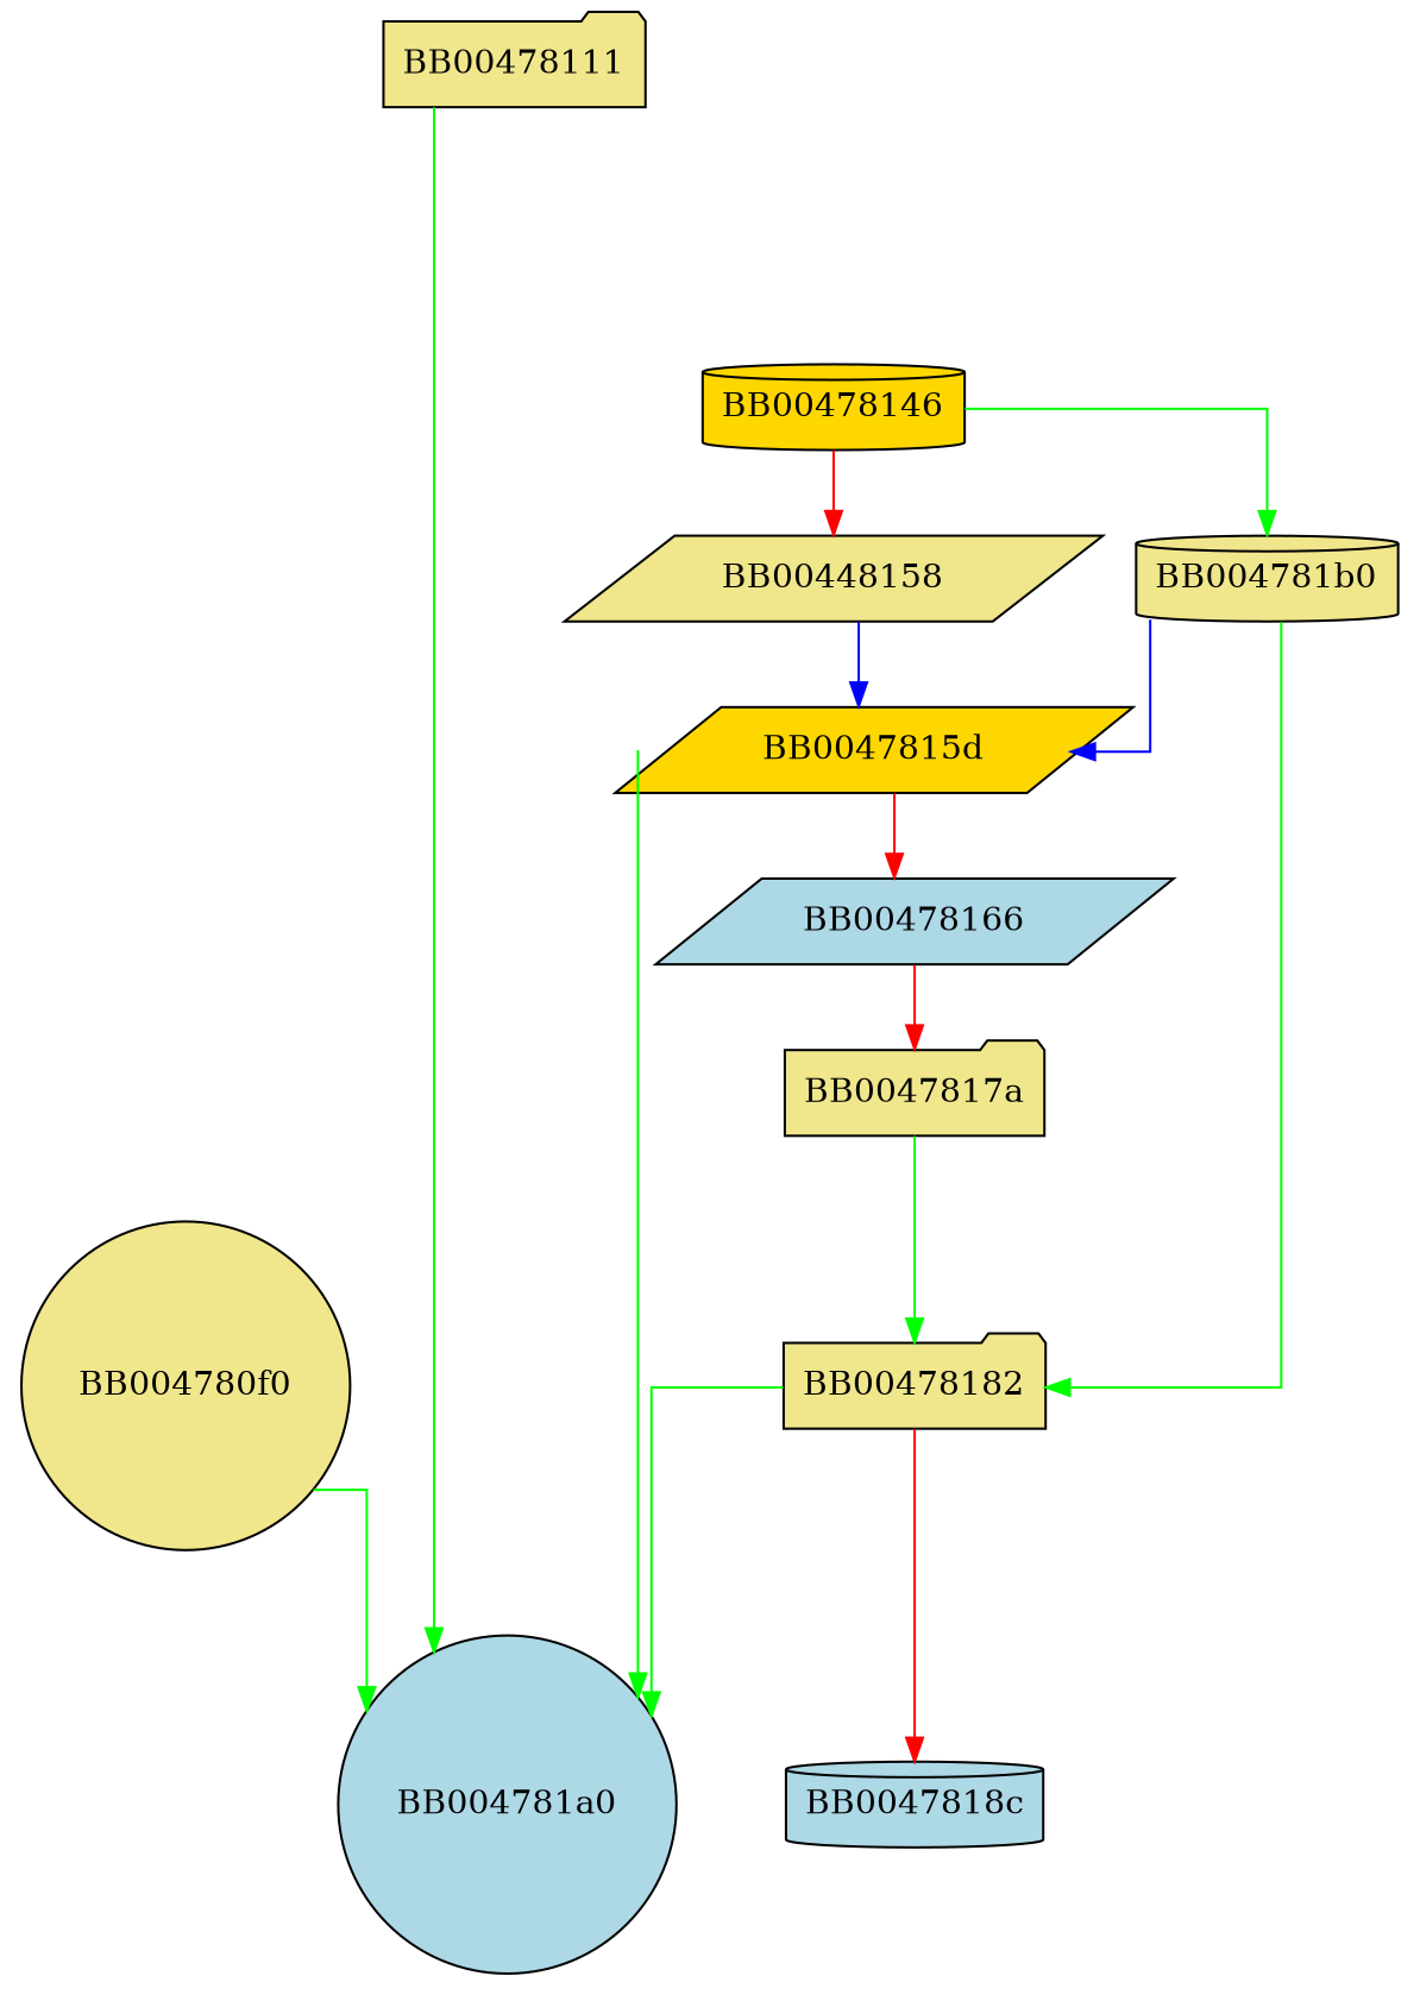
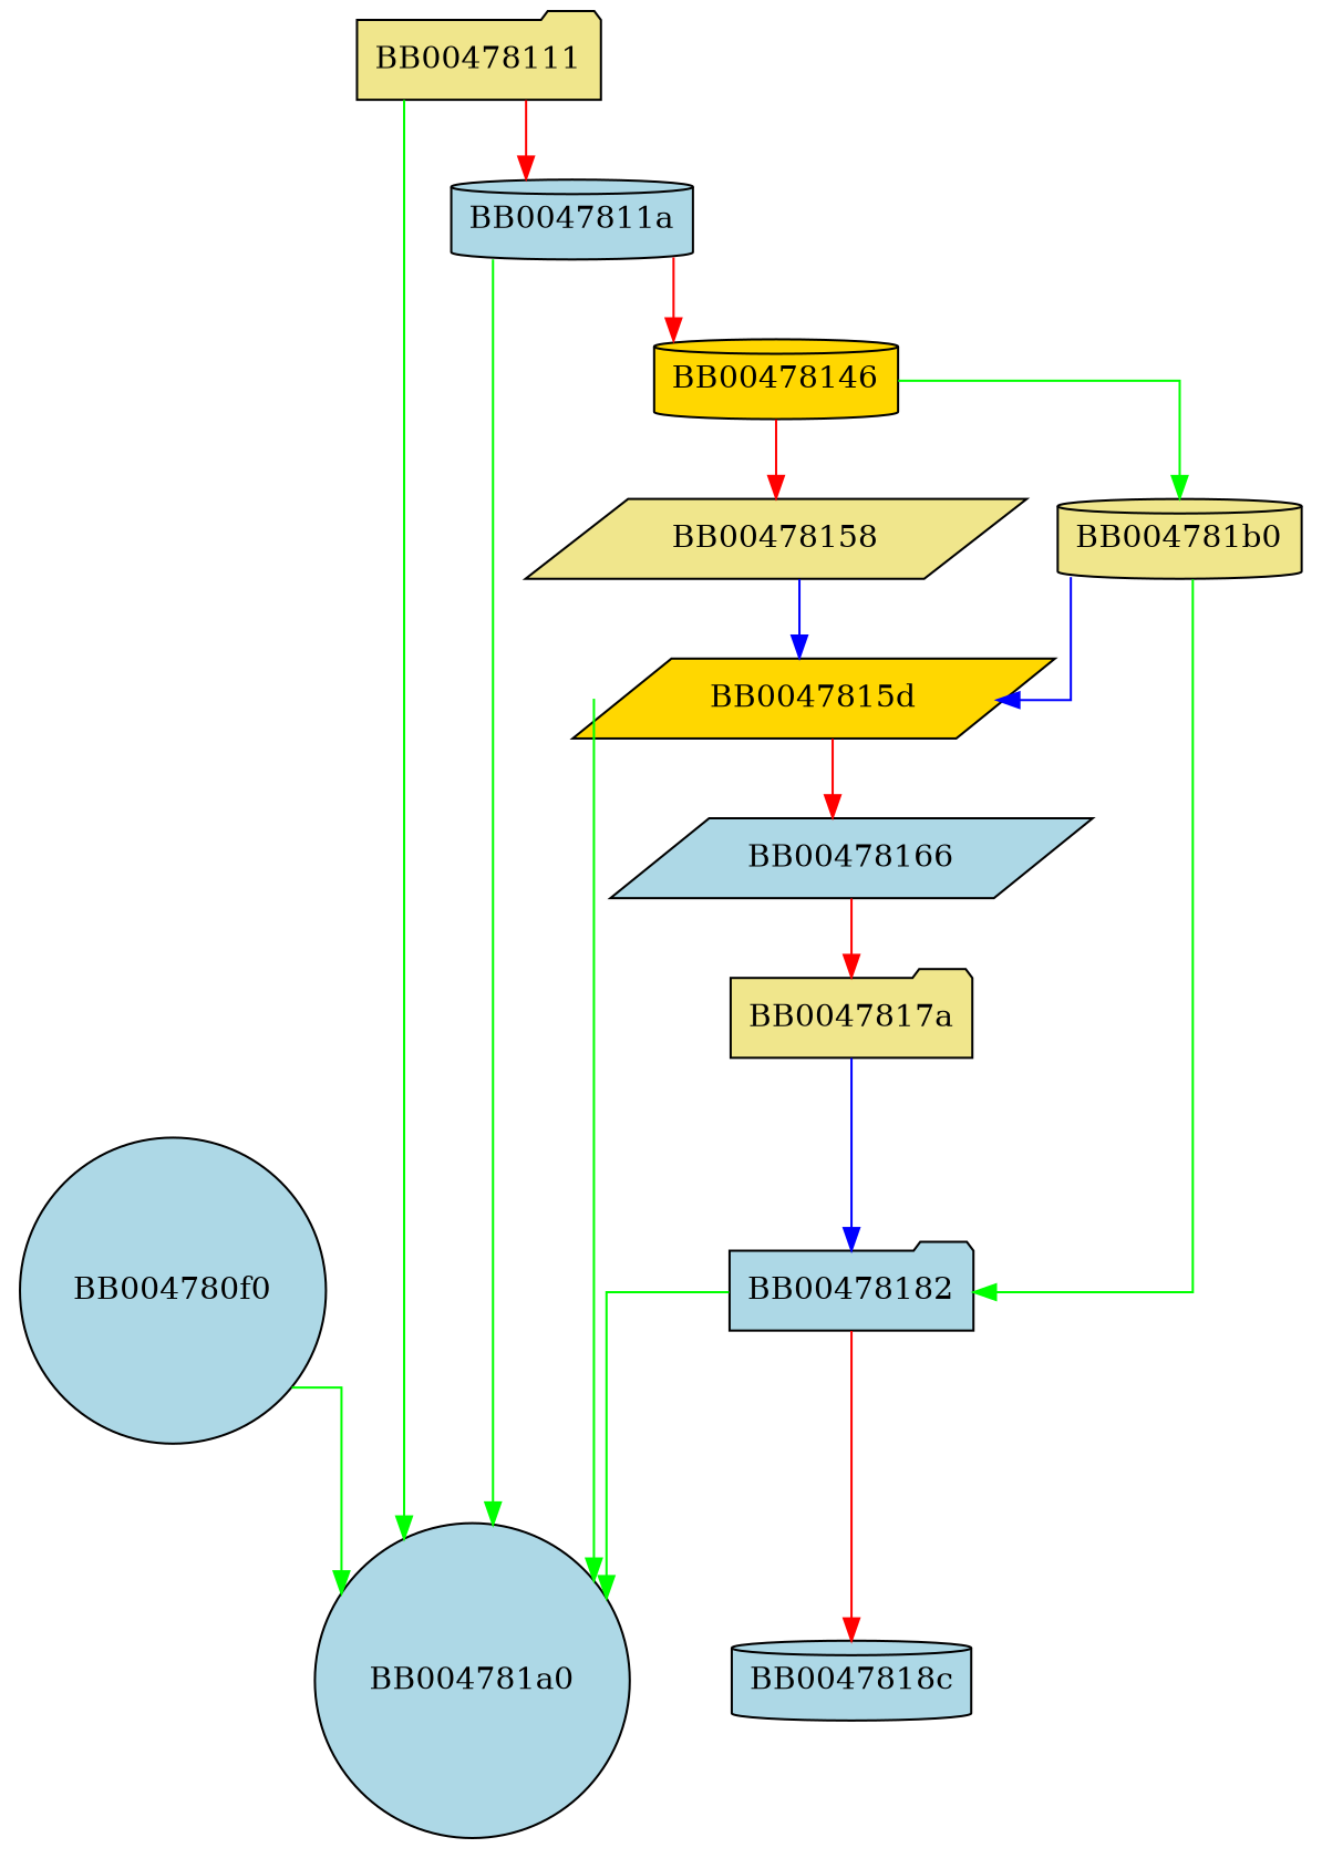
  digraph {
    splines=ortho
    node [fillcolor=lightblue shape=cylinder style=filled]
    edge [color=green]
-   BB004780f0 [fillcolor=khaki shape=circle]
+   BB004780f0 [shape=circle]
    BB004781a0 [shape=circle]
    BB00478111 [fillcolor=khaki shape=folder]
+   BB0047811a
    BB00478146 [fillcolor=gold]
    BB004781b0 [fillcolor=khaki]
-   BB00478158 [fillcolor=khaki shape=parallelogram label=BB00448158]
+   BB00478158 [fillcolor=khaki shape=parallelogram]
    BB0047815d [fillcolor=gold shape=parallelogram]
-   BB00478182 [fillcolor=khaki shape=folder]
+   BB00478182 [shape=folder]
    BB00478166 [shape=parallelogram]
    BB0047817a [fillcolor=khaki shape=folder]
    BB0047818c
    BB004780f0 -> BB004781a0
    BB00478111 -> BB004781a0
+   BB00478111 -> BB0047811a [color=red]
+   BB0047811a -> BB004781a0
+   BB0047811a -> BB00478146 [color=red]
    BB00478146 -> BB004781b0
    BB00478146 -> BB00478158 [color=red]
    BB004781b0 -> BB0047815d [color=blue]
    BB004781b0 -> BB00478182
    BB00478158 -> BB0047815d [color=blue]
    BB0047815d -> BB004781a0
    BB0047815d -> BB00478166 [color=red]
    BB00478182 -> BB004781a0
    BB00478182 -> BB0047818c [color=red]
    BB00478166 -> BB0047817a [color=red]
-   BB0047817a -> BB00478182
+   BB0047817a -> BB00478182 [color=blue]
  }
